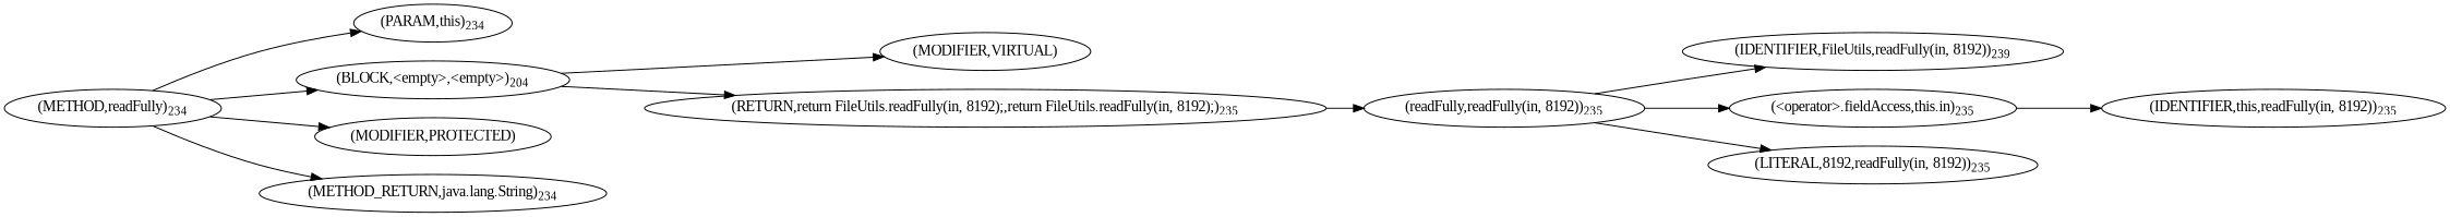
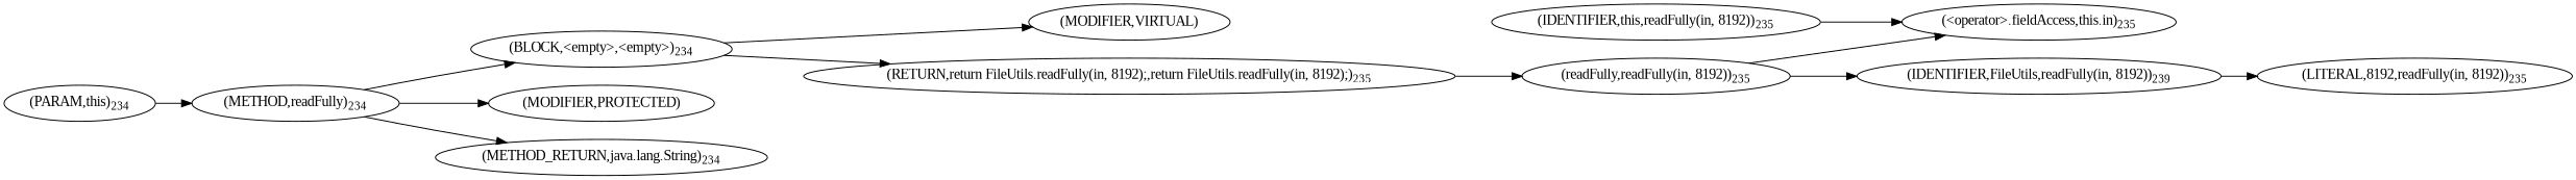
  digraph {
    fontname="Liberation Serif"
    rankdir=LR
    node [fontname="Liberation Serif"]
    edge [fontname="Liberation Serif"]
    n1 [label=<(METHOD,readFully)<SUB>234</SUB>>]
    n2 [label=<(PARAM,this)<SUB>234</SUB>>]
-   n3 [label=<(BLOCK,&lt;empty&gt;,&lt;empty&gt;)<SUB>204</SUB>>]
+   n3 [label=<(BLOCK,&lt;empty&gt;,&lt;empty&gt;)<SUB>234</SUB>>]
    n4 [label=<(MODIFIER,PROTECTED)>]
    n5 [label=<(METHOD_RETURN,java.lang.String)<SUB>234</SUB>>]
    n6 [label=<(MODIFIER,VIRTUAL)>]
    n7 [label=<(RETURN,return FileUtils.readFully(in, 8192);,return FileUtils.readFully(in, 8192);)<SUB>235</SUB>>]
    n8 [label=<(readFully,readFully(in, 8192))<SUB>235</SUB>>]
    n9 [label=<(IDENTIFIER,FileUtils,readFully(in, 8192))<SUB>239</SUB>>]
    n10 [label=<(&lt;operator&gt;.fieldAccess,this.in)<SUB>235</SUB>>]
    n11 [label=<(LITERAL,8192,readFully(in, 8192))<SUB>235</SUB>>]
    n12 [label=<(IDENTIFIER,this,readFully(in, 8192))<SUB>235</SUB>>]
-   n1 -> n2
+   n2 -> n1
    n1 -> n3
    n1 -> n4
    n1 -> n5
    n3 -> n6
    n3 -> n7
    n7 -> n8
    n8 -> n9
    n8 -> n10
-   n8 -> n11
-   n10 -> n12
+   n9 -> n11
+   n12 -> n10
  }
